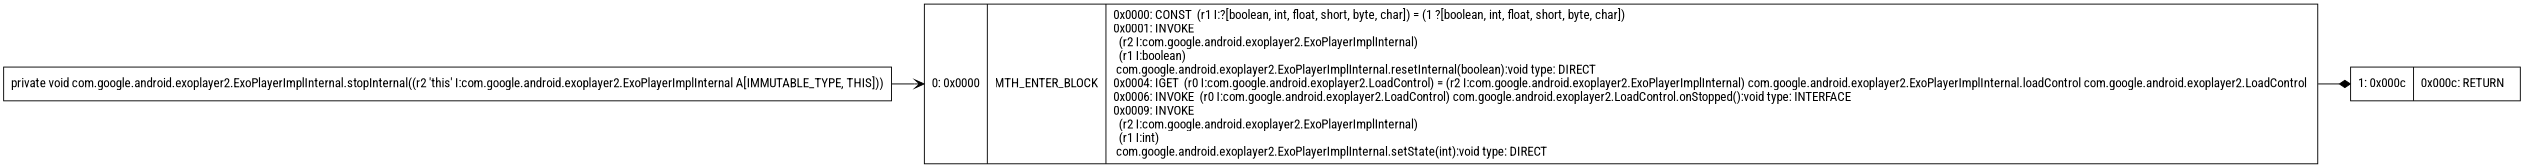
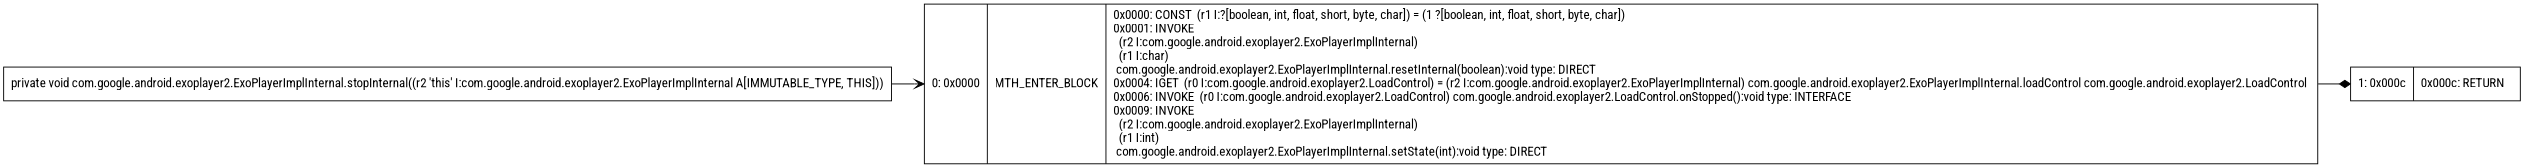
  digraph {
    rankdir=LR
    fontname="Roboto Condensed"
    node [shape=record fontname="Roboto Condensed"]
    edge [fontname="Roboto Condensed"]
-   n1 [label="{0\:\ 0x0000|MTH_ENTER_BLOCK\l|0x0000: CONST  (r1 I:?[boolean, int, float, short, byte, char]) = (1 ?[boolean, int, float, short, byte, char]) \l0x0001: INVOKE  \l  (r2 I:com.google.android.exoplayer2.ExoPlayerImplInternal)\l  (r1 I:boolean)\l com.google.android.exoplayer2.ExoPlayerImplInternal.resetInternal(boolean):void type: DIRECT \l0x0004: IGET  (r0 I:com.google.android.exoplayer2.LoadControl) = (r2 I:com.google.android.exoplayer2.ExoPlayerImplInternal) com.google.android.exoplayer2.ExoPlayerImplInternal.loadControl com.google.android.exoplayer2.LoadControl \l0x0006: INVOKE  (r0 I:com.google.android.exoplayer2.LoadControl) com.google.android.exoplayer2.LoadControl.onStopped():void type: INTERFACE \l0x0009: INVOKE  \l  (r2 I:com.google.android.exoplayer2.ExoPlayerImplInternal)\l  (r1 I:int)\l com.google.android.exoplayer2.ExoPlayerImplInternal.setState(int):void type: DIRECT \l}"]
+   n1 [label="{0\:\ 0x0000|MTH_ENTER_BLOCK\l|0x0000: CONST  (r1 I:?[boolean, int, float, short, byte, char]) = (1 ?[boolean, int, float, short, byte, char]) \l0x0001: INVOKE  \l  (r2 I:com.google.android.exoplayer2.ExoPlayerImplInternal)\l  (r1 I:char)\l com.google.android.exoplayer2.ExoPlayerImplInternal.resetInternal(boolean):void type: DIRECT \l0x0004: IGET  (r0 I:com.google.android.exoplayer2.LoadControl) = (r2 I:com.google.android.exoplayer2.ExoPlayerImplInternal) com.google.android.exoplayer2.ExoPlayerImplInternal.loadControl com.google.android.exoplayer2.LoadControl \l0x0006: INVOKE  (r0 I:com.google.android.exoplayer2.LoadControl) com.google.android.exoplayer2.LoadControl.onStopped():void type: INTERFACE \l0x0009: INVOKE  \l  (r2 I:com.google.android.exoplayer2.ExoPlayerImplInternal)\l  (r1 I:int)\l com.google.android.exoplayer2.ExoPlayerImplInternal.setState(int):void type: DIRECT \l}"]
    n2 [label="{1\:\ 0x000c|0x000c: RETURN   \l}"]
    n3 [label="{private void com.google.android.exoplayer2.ExoPlayerImplInternal.stopInternal((r2 'this' I:com.google.android.exoplayer2.ExoPlayerImplInternal A[IMMUTABLE_TYPE, THIS])) }"]
    n1 -> n2 [arrowhead=diamond]
    n3 -> n1 [arrowhead=vee]
  }
